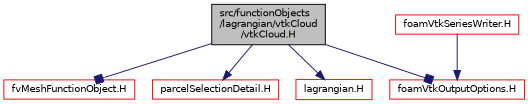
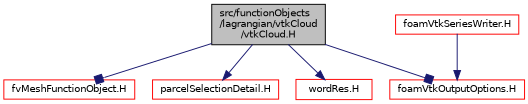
  digraph {
    node [color=red fontname=Helvetica fontsize=10 shape=record]
    edge [arrowhead=normal color=midnightblue fontname=Helvetica fontsize=10 labelfontname=Helvetica labelfontsize=10 style=solid]
    n1 [color=black fillcolor=grey75 fontcolor=black height=0.2 label="src/functionObjects\l/lagrangian/vtkCloud\l/vtkCloud.H" style=filled width=0.4]
    n2 [height=0.2 label="fvMeshFunctionObject.H" width=0.4]
    n3 [height=0.2 label="parcelSelectionDetail.H" width=0.4]
    n4 [height=0.2 label="foamVtkOutputOptions.H" width=0.4]
-   n5 [height=0.2 label="lagrangian.H" width=0.4]
+   n5 [height=0.2 label="wordRes.H" width=0.4]
    n6 [height=0.2 label="foamVtkSeriesWriter.H" width=0.4]
    n1 -> n2 [arrowhead=box]
    n1 -> n3
    n1 -> n4 [arrowhead=box]
    n1 -> n5
    n6 -> n4
  }
